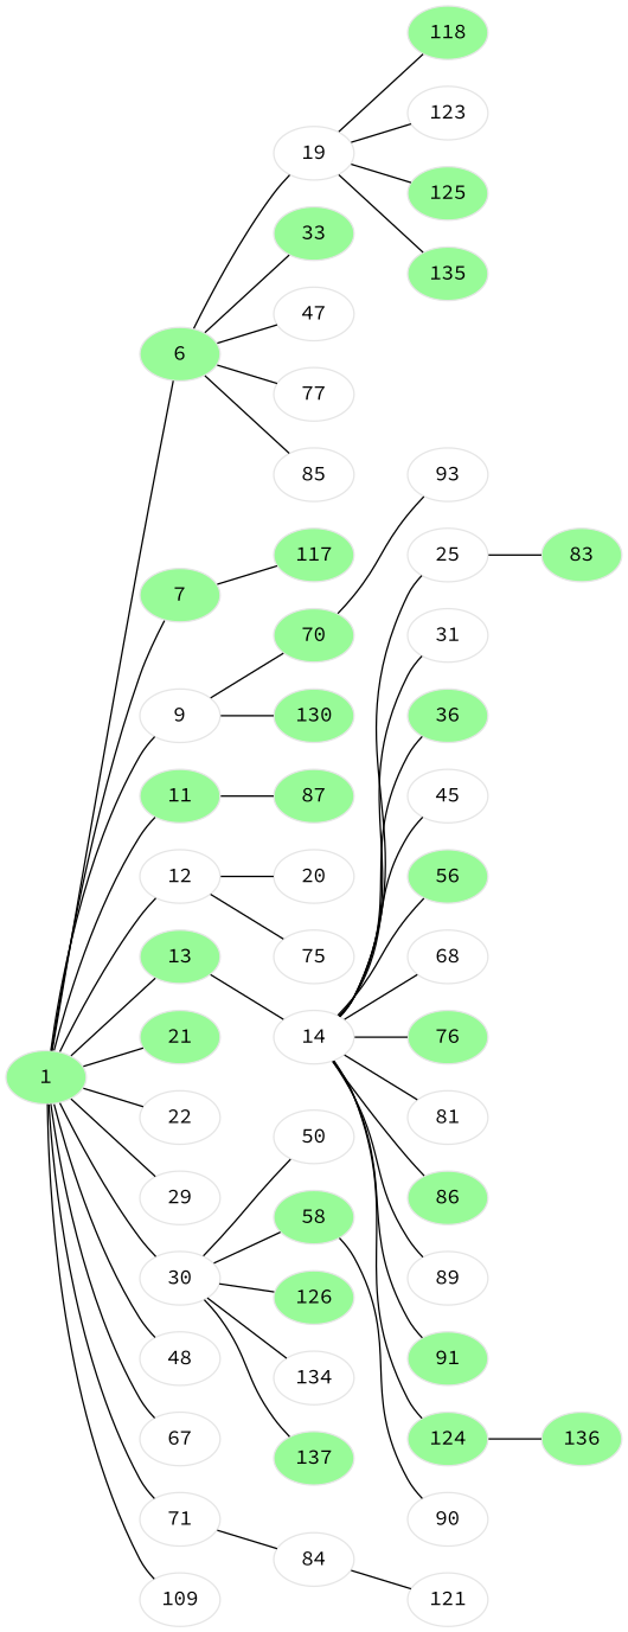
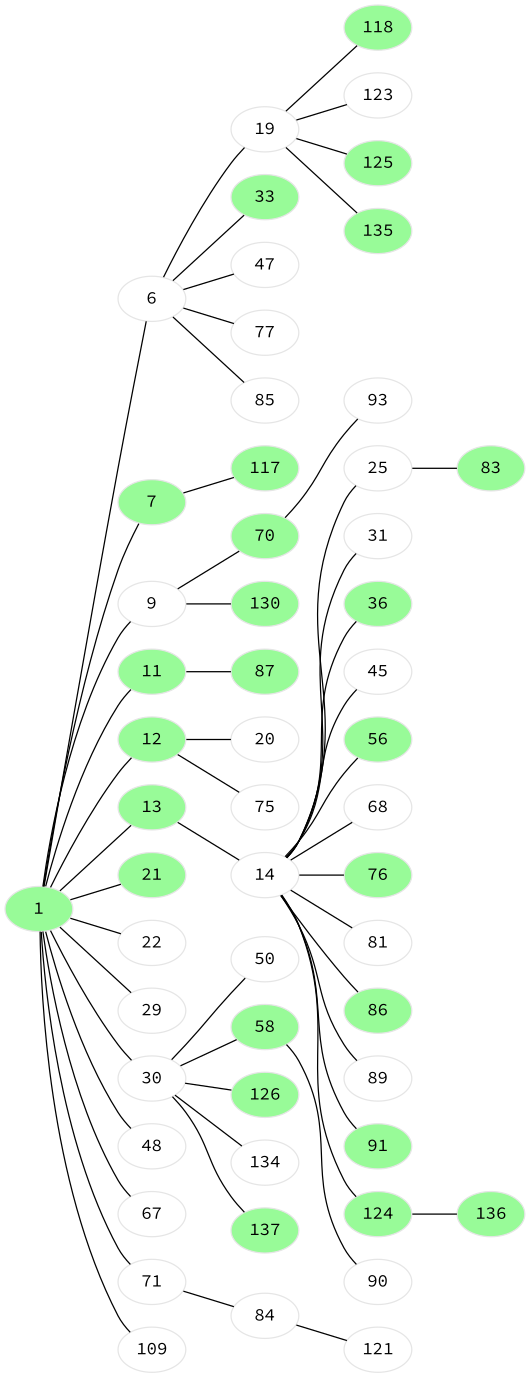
  graph {
    fontname="Source Code Pro"
    rankdir=LR
    node [color=gray90 fillcolor=white fontname="Source Code Pro" style=filled]
    edge [fontname="Source Code Pro"]
    1 [fillcolor=palegreen super="+2+3"]
-   6 [fillcolor=palegreen super="+65+79+103+69+8"]
+   6 [super="+65+79+103+69+8"]
    7 [fillcolor=palegreen super="+37+74"]
    9 [super="+10+16+98+115+51+53"]
    11 [fillcolor=palegreen super="+15"]
-   12 [super="+114+133"]
+   12 [fillcolor=palegreen super="+114+133"]
    13 [fillcolor=palegreen super="+102+78"]
    21 [fillcolor=palegreen]
    22
    29
    30 [super="+38+42+82"]
    48
    67 [super="+119"]
    71
    109
    19 [super="+66+46+41+28+59"]
    33 [fillcolor=palegreen]
    47 [super="+54"]
    77
    85
    117 [fillcolor=palegreen super="+138"]
    70 [fillcolor=palegreen]
    130 [fillcolor=palegreen]
    87 [fillcolor=palegreen]
    20 [super="+96"]
    75
    14 [super="+55+43+17"]
    50
    58 [fillcolor=palegreen]
    126 [fillcolor=palegreen]
    134
    137 [fillcolor=palegreen]
    84 [super="+113"]
    118 [fillcolor=palegreen]
    123
    125 [fillcolor=palegreen]
    135 [fillcolor=palegreen]
    93
    25 [super="+40"]
    31 [super="+63+131"]
    36 [fillcolor=palegreen super="+73+52"]
    45 [super="+111+60"]
    56 [fillcolor=palegreen]
    68
    76 [fillcolor=palegreen]
    81
    86 [fillcolor=palegreen]
    89
    91 [fillcolor=palegreen]
    n50 [fillcolor=palegreen label=124]
    83 [fillcolor=palegreen super="+105"]
    136 [fillcolor=palegreen]
    90
    121
    1 -- 6
    1 -- 7
    1 -- 9
    1 -- 11
    1 -- 12
    1 -- 13
    1 -- 21
    1 -- 22
    1 -- 29
    1 -- 30
    1 -- 48
    1 -- 67
    1 -- 71
    1 -- 109
    6 -- 19
    6 -- 33
    6 -- 47
    6 -- 77
    6 -- 85
    7 -- 117
    9 -- 70
    9 -- 130
    11 -- 87
    12 -- 20
    12 -- 75
    13 -- 14
    30 -- 50
    30 -- 58
    30 -- 126
    30 -- 134
    30 -- 137
    71 -- 84
    19 -- 118
    19 -- 123
    19 -- 125
    19 -- 135
    70 -- 93
    14 -- 25
    14 -- 31
    14 -- 36
    14 -- 45
    14 -- 56
    14 -- 68
    14 -- 76
    14 -- 81
    14 -- 86
    14 -- 89
    14 -- 91
    14 -- n50
    58 -- 90
    84 -- 121
    25 -- 83
    n50 -- 136
  }
